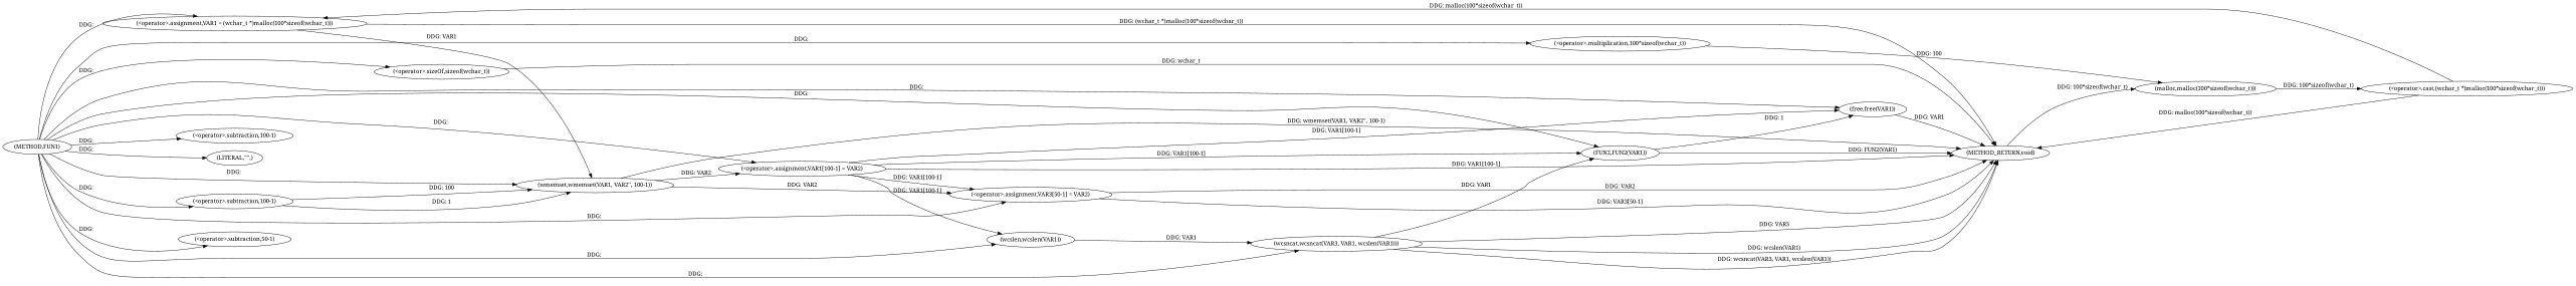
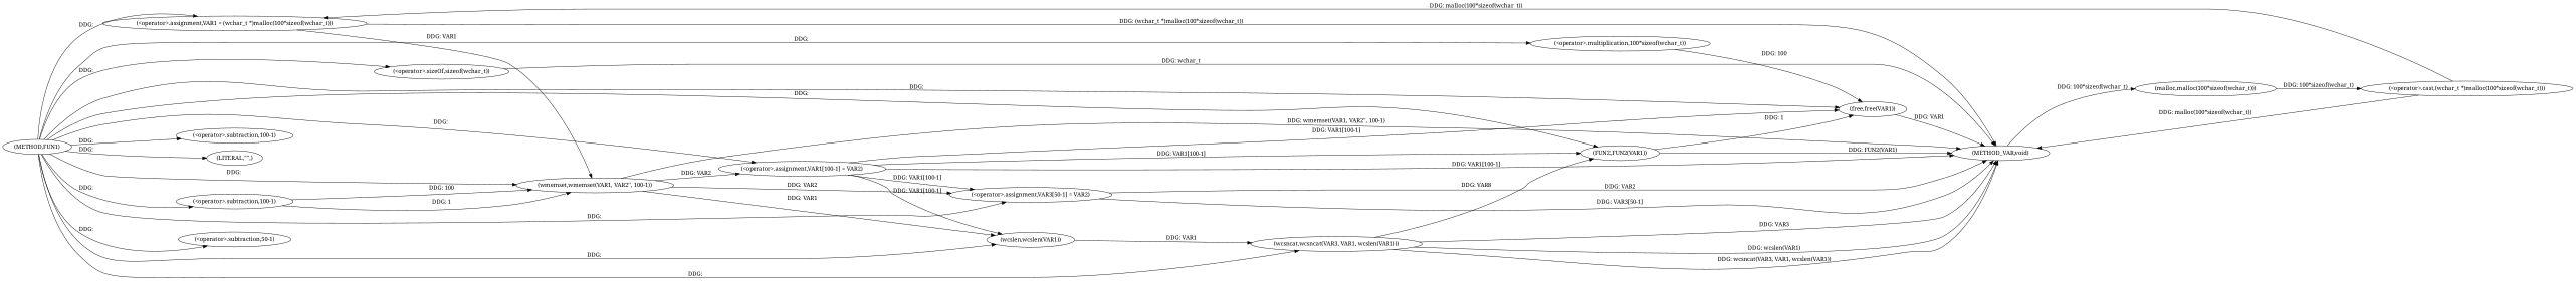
  digraph {
    fontname="Noto Serif"
    rankdir=LR
    node [fontname="Noto Serif"]
    edge [fontname="Noto Serif"]
    n1 [label="(METHOD,FUN1)"]
    n2 [label="(<operator>.assignment,VAR1 = (wchar_t *)malloc(100*sizeof(wchar_t)))"]
    n3 [label="(<operator>.multiplication,100*sizeof(wchar_t))"]
    n4 [label="(<operator>.sizeOf,sizeof(wchar_t))"]
    n5 [label="(wmemset,wmemset(VAR1, VAR2'', 100-1))"]
    n6 [label="(<operator>.subtraction,100-1)"]
    n7 [label="(<operator>.assignment,VAR1[100-1] = VAR2)"]
    n8 [label="(<operator>.subtraction,100-1)"]
    n9 [label="(LITERAL,\"\",)"]
    n10 [label="(wcsncat,wcsncat(VAR3, VAR1, wcslen(VAR1)))"]
    n11 [label="(wcslen,wcslen(VAR1))"]
    n12 [label="(<operator>.assignment,VAR3[50-1] = VAR2)"]
    n13 [label="(<operator>.subtraction,50-1)"]
    n14 [label="(FUN2,FUN2(VAR1))"]
    n15 [label="(free,free(VAR1))"]
-   n16 [label="(METHOD_RETURN,void)"]
+   n16 [label="(METHOD_VAR,void)"]
    n17 [label="(malloc,malloc(100*sizeof(wchar_t)))"]
    n18 [label="(<operator>.cast,(wchar_t *)malloc(100*sizeof(wchar_t)))"]
    n1 -> n2 [label="DDG: "]
    n1 -> n3 [label="DDG: "]
    n1 -> n4 [label="DDG: "]
    n1 -> n5 [label="DDG: "]
    n1 -> n6 [label="DDG: "]
    n1 -> n7 [label="DDG: "]
    n1 -> n8 [label="DDG: "]
    n1 -> n9 [label="DDG: "]
    n1 -> n10 [label="DDG: "]
    n1 -> n11 [label="DDG: "]
    n1 -> n12 [label="DDG: "]
    n1 -> n13 [label="DDG: "]
    n1 -> n14 [label="DDG: "]
    n1 -> n15 [label="DDG: "]
    n2 -> n5 [label="DDG: VAR1"]
    n2 -> n16 [label="DDG: (wchar_t *)malloc(100*sizeof(wchar_t))"]
-   n3 -> n17 [label="DDG: 100"]
+   n3 -> n15 [label="DDG: 100"]
    n4 -> n16 [label="DDG: wchar_t"]
    n5 -> n7 [label="DDG: VAR2"]
+   n5 -> n11 [label="DDG: VAR1"]
    n5 -> n12 [label="DDG: VAR2"]
    n5 -> n16 [label="DDG: wmemset(VAR1, VAR2'', 100-1)"]
    n6 -> n5 [label="DDG: 100"]
    n6 -> n5 [label="DDG: 1"]
    n7 -> n11 [label="DDG: VAR1[100-1]"]
    n7 -> n12 [label="DDG: VAR1[100-1]"]
    n7 -> n14 [label="DDG: VAR1[100-1]"]
    n7 -> n15 [label="DDG: VAR1[100-1]"]
    n7 -> n16 [label="DDG: VAR1[100-1]"]
-   n10 -> n14 [label="DDG: VAR1"]
+   n10 -> n14 [label="DDG: VAR8"]
    n10 -> n16 [label="DDG: wcslen(VAR1)"]
    n10 -> n16 [label="DDG: wcsncat(VAR3, VAR1, wcslen(VAR1))"]
    n10 -> n16 [label="DDG: VAR3"]
    n11 -> n10 [label="DDG: VAR1"]
    n12 -> n16 [label="DDG: VAR3[50-1]"]
    n12 -> n16 [label="DDG: VAR2"]
    n14 -> n15 [label="DDG: 1"]
    n14 -> n16 [label="DDG: FUN2(VAR1)"]
    n15 -> n16 [label="DDG: VAR1"]
    n16 -> n17 [label="DDG: 100*sizeof(wchar_t)"]
    n17 -> n18 [label="DDG: 100*sizeof(wchar_t)"]
    n18 -> n2 [label="DDG: malloc(100*sizeof(wchar_t))"]
    n18 -> n16 [label="DDG: malloc(100*sizeof(wchar_t))"]
  }
